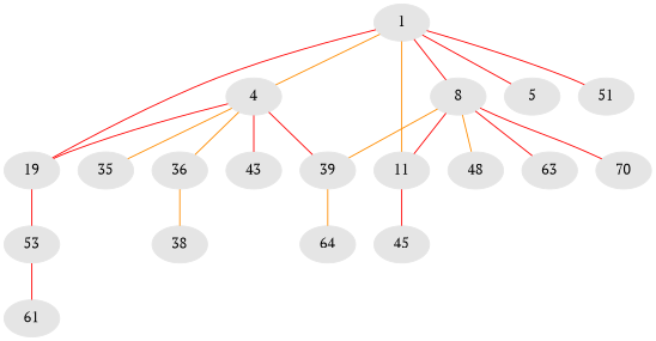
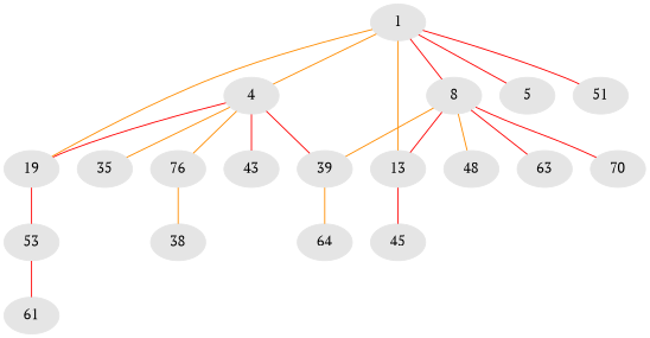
  graph {
    fontname="PT Serif"
    node [color=gray90 fontname="PT Serif" style=filled]
    edge [color=red fontname="PT Serif"]
    1 [super="+15+2+3+12"]
    4 [super="+9+7+6+33+14"]
    5
    8 [super="+10+26"]
-   13 [super="+44+58" label=11]
+   13 [super="+44+58"]
    19 [super="+60+32"]
    51
    35
-   36
+   36 [label=76]
    39 [super="+62+40+59"]
    43
    48 [super="+50+68"]
    63
    70
    45
    53 [super="+61"]
    38
    64
    n19 [label=61]
    1 -- 4 [color=darkorange weight=2]
    1 -- 5
    1 -- 8
    1 -- 13 [color=darkorange weight=2]
-   1 -- 19
+   1 -- 19 [color=darkorange]
    1 -- 51
    4 -- 19
    4 -- 35 [color=darkorange]
    4 -- 36 [color=darkorange]
    4 -- 39
    4 -- 43
    8 -- 13
    8 -- 39 [color=darkorange]
    8 -- 48 [color=darkorange weight=2]
    8 -- 63
    8 -- 70
    13 -- 45
    19 -- 53
    36 -- 38 [color=darkorange]
    39 -- 64 [color=darkorange]
    53 -- n19
  }
